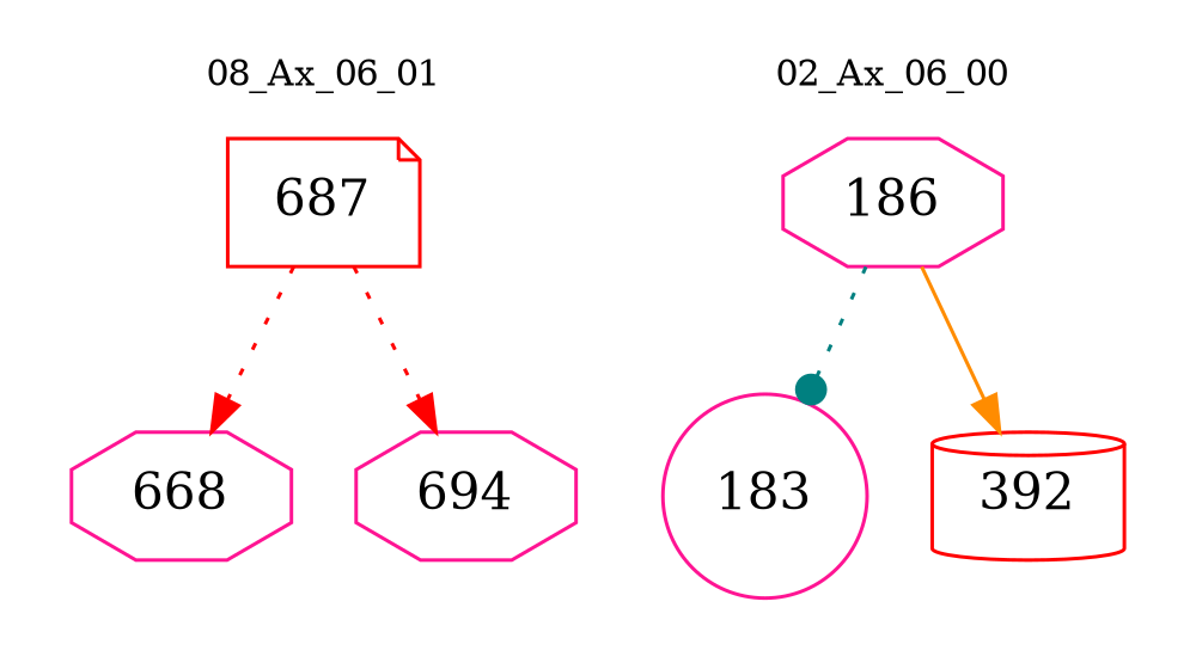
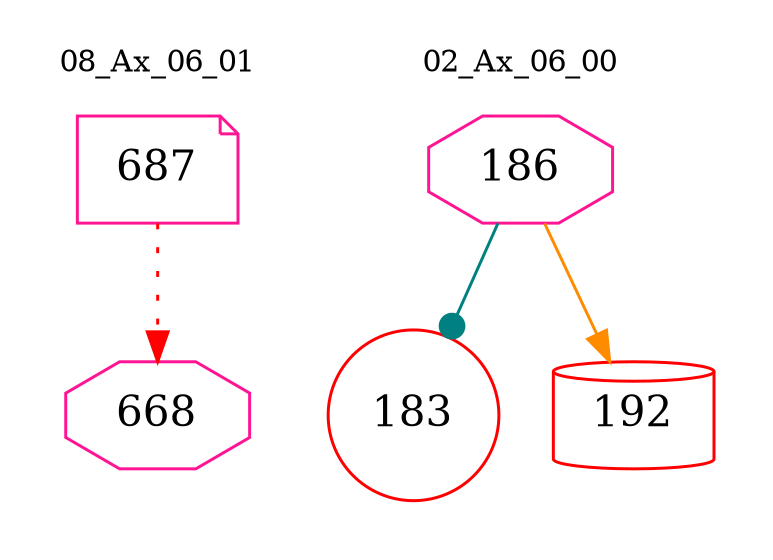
  digraph {
    node [color=red shape=octagon]
    edge [arrowhead=normal color=red style=dotted]
-   n1 [label=687 shape=note]
+   n1 [color=deeppink label=687 shape=note]
    n2 [color=deeppink label=668]
-   n3 [color=deeppink label=694]
    n4 [color=deeppink label=186]
-   n5 [color=deeppink label=183 shape=circle]
-   n6 [label=392 shape=cylinder]
+   n5 [label=183 shape=circle]
+   n6 [label=192 shape=cylinder]
    subgraph cluster_1 {
      color=white
      fontsize=10
      label="08_Ax_06_01"
      n1
      n2
-     n3
    }
    subgraph cluster_2 {
      color=white
      fontsize=10
      label="02_Ax_06_00"
      n4
      n5
      n6
    }
    n1 -> n2
-   n1 -> n3
-   n4 -> n5 [arrowhead=dot color=teal]
+   n4 -> n5 [arrowhead=dot color=teal style=solid]
    n4 -> n6 [color=darkorange style=solid]
  }
